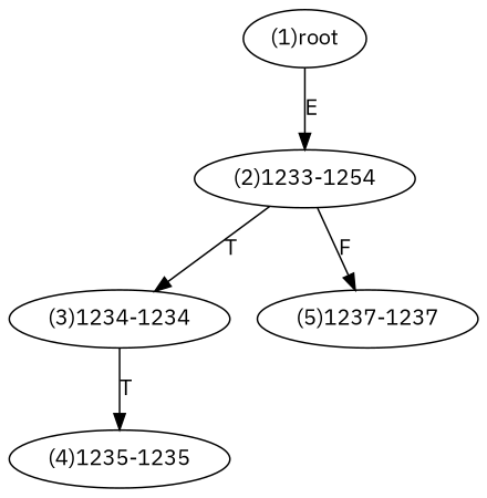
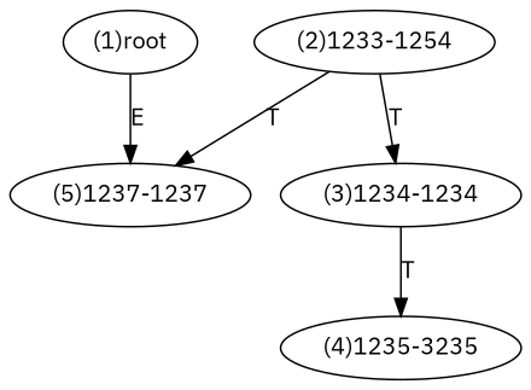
  digraph {
    fontname="IBM Plex Sans"
    node [fontname="IBM Plex Sans"]
    edge [fontname="IBM Plex Sans"]
    n1 [label="(1)root"]
    n2 [label="(2)1233-1254"]
    n3 [label="(3)1234-1234"]
    n4 [label="(5)1237-1237"]
-   n5 [label="(4)1235-1235"]
-   n1 -> n2 [label=E]
+   n5 [label="(4)1235-3235"]
+   n1 -> n4 [label=E]
    n2 -> n3 [label=T]
-   n2 -> n4 [label=F]
+   n2 -> n4 [label=T]
    n3 -> n5 [label=T]
  }
